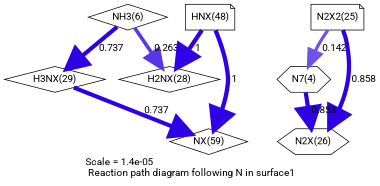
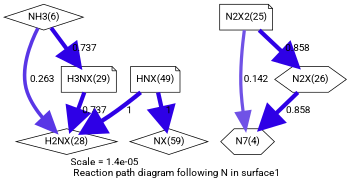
  digraph {
    fontname=Roboto
    label="Scale = 1.4e-05\l Reaction path diagram following N in surface1"
    node [fontname=Roboto shape=diamond]
    edge [arrowsize=2.88 color="0.7, 1.24, 0.9" fontname=Roboto penwidth=5.77]
    n1 [label="NH3(6)"]
    n2 [label="H2NX(28)"]
-   n3 [label="H3NX(29)"]
-   n4 [label="HNX(48)" shape=note]
+   n3 [label="H3NX(29)" shape=note]
+   n4 [label="HNX(49)" shape=note]
    n5 [label="NX(59)"]
    n6 [label="N2X2(25)" shape=note]
    n7 [label="N7(4)" shape=hexagon]
    n8 [label="N2X(26)" shape=hexagon]
    n1 -> n2 [arrowsize=2.5 color="0.7, 0.763, 0.9" label=" 0.263" penwidth=4.99]
    n1 -> n3 [label=" 0.737"]
-   n3 -> n5 [label=" 0.737"]
+   n3 -> n2 [label=" 0.737"]
    n4 -> n2 [arrowsize=3 color="0.7, 1.5, 0.9" label=" 1" penwidth=6]
    n4 -> n5 [arrowsize=3 color="0.7, 1.5, 0.9" label=" 1" penwidth=6]
    n6 -> n7 [arrowsize=2.26 color="0.7, 0.642, 0.9" label=" 0.142" penwidth=4.53]
    n6 -> n8 [arrowsize=2.94 color="0.7, 1.36, 0.9" label=" 0.858" penwidth=5.88]
-   n7 -> n8 [arrowsize=2.94 color="0.7, 1.36, 0.9" label=" 0.858" penwidth=5.88]
+   n8 -> n7 [arrowsize=2.94 color="0.7, 1.36, 0.9" label=" 0.858" penwidth=5.88]
  }
